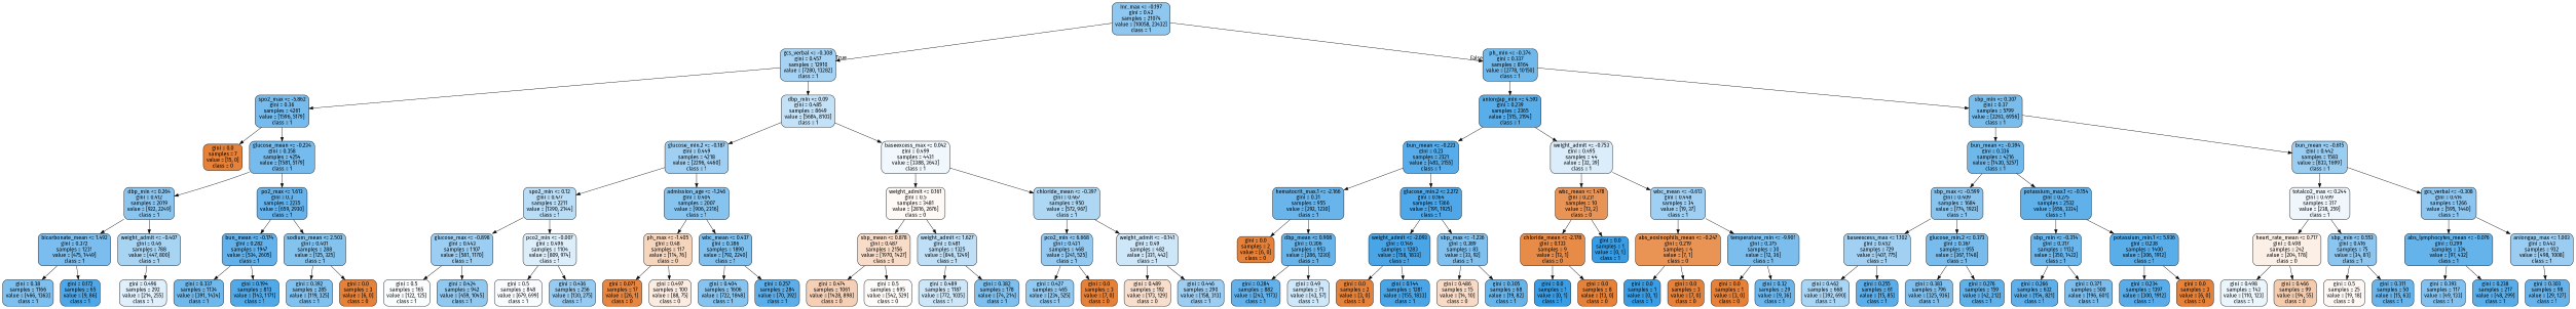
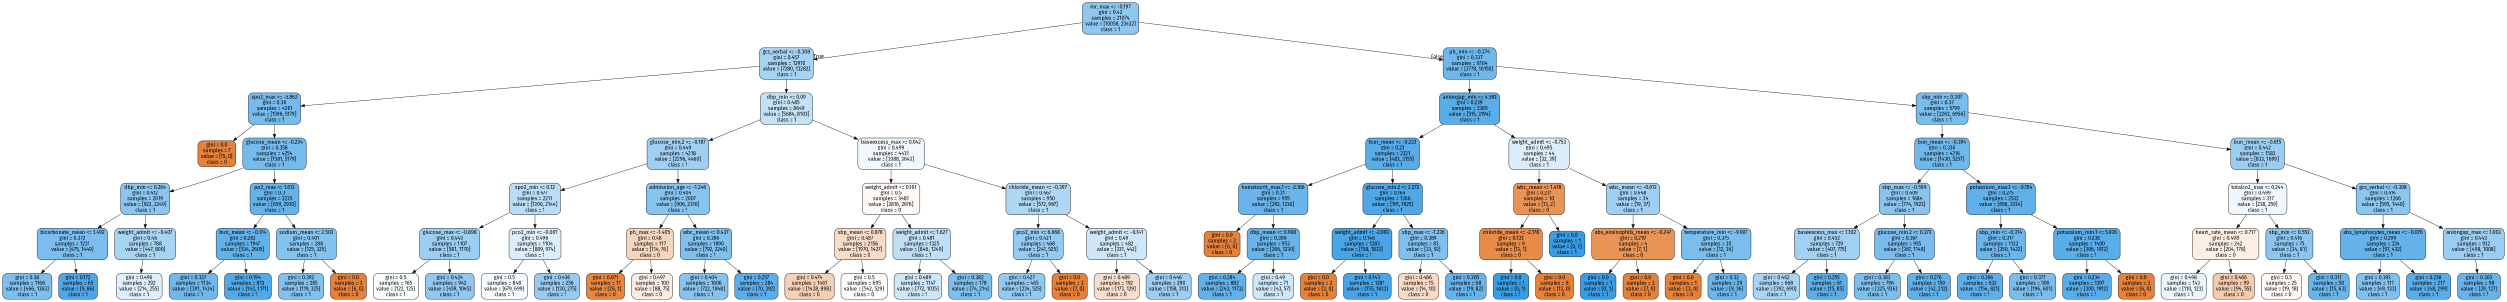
  digraph {
    fontname="Fira Sans"
    node [color=black fillcolor="#e58139" fontname="Fira Sans" shape=box style="filled, rounded"]
    edge [fontname="Fira Sans"]
    n1 [fillcolor="#8ec7f0" label="inr_max <= -0.197\ngini = 0.42\nsamples = 21074\nvalue = [10058, 23432]\nclass = 1"]
    n2 [fillcolor="#a6d3f3" label="gcs_verbal <= -0.308\ngini = 0.457\nsamples = 12910\nvalue = [7280, 13282]\nclass = 1"]
    n3 [fillcolor="#6fb8ec" label="ph_min <= -0.374\ngini = 0.337\nsamples = 8164\nvalue = [2778, 10150]\nclass = 1"]
    n4 [fillcolor="#76bbed" label="spo2_max <= -5.862\ngini = 0.36\nsamples = 4261\nvalue = [1596, 5179]\nclass = 1"]
    n5 [fillcolor="#c4e2f7" label="dbp_min <= 0.09\ngini = 0.485\nsamples = 8649\nvalue = [5684, 8103]\nclass = 1"]
    n6 [fillcolor="#59ade9" label="aniongap_min <= 4.593\ngini = 0.239\nsamples = 2365\nvalue = [515, 3194]\nclass = 1"]
    n7 [fillcolor="#79bded" label="sbp_min <= 0.307\ngini = 0.37\nsamples = 5799\nvalue = [2263, 6956]\nclass = 1"]
    n8 [label="gini = 0.0\nsamples = 7\nvalue = [15, 0]\nclass = 0"]
    n9 [fillcolor="#75bbed" label="glucose_mean <= -0.234\ngini = 0.358\nsamples = 4254\nvalue = [1581, 5179]\nclass = 1"]
    n10 [fillcolor="#9fcff2" label="glucose_min.2 <= -0.187\ngini = 0.449\nsamples = 4218\nvalue = [2296, 4460]\nclass = 1"]
    n11 [fillcolor="#f1f8fd" label="baseexcess_max <= 0.042\ngini = 0.499\nsamples = 4431\nvalue = [3388, 3643]\nclass = 1"]
    n12 [fillcolor="#8ac5f0" label="dbp_min <= 0.264\ngini = 0.412\nsamples = 2019\nvalue = [922, 2249]\nclass = 1"]
    n13 [fillcolor="#66b3eb" label="po2_max <= 1.613\ngini = 0.3\nsamples = 2235\nvalue = [659, 2930]\nclass = 1"]
    n14 [fillcolor="#7abdee" label="bicarbonate_mean <= 1.492\ngini = 0.372\nsamples = 1231\nvalue = [475, 1449]\nclass = 1"]
    n15 [fillcolor="#a8d4f4" label="weight_admit <= -0.407\ngini = 0.46\nsamples = 788\nvalue = [447, 800]\nclass = 1"]
    n16 [fillcolor="#62b1ea" label="bun_mean <= -0.174\ngini = 0.282\nsamples = 1947\nvalue = [534, 2605]\nclass = 1"]
    n17 [fillcolor="#85c3ef" label="sodium_mean <= 2.503\ngini = 0.401\nsamples = 288\nvalue = [125, 325]\nclass = 1"]
    n18 [fillcolor="#7dbfee" label="gini = 0.38\nsamples = 1166\nvalue = [466, 1363]\nclass = 1"]
    n19 [fillcolor="#4ea7e8" label="gini = 0.172\nsamples = 65\nvalue = [9, 86]\nclass = 1"]
    n20 [fillcolor="#dfeffb" label="gini = 0.496\nsamples = 292\nvalue = [214, 255]\nclass = 1"]
    n21 [fillcolor="#6fb8ec" label="gini = 0.337\nsamples = 1134\nvalue = [391, 1434]\nclass = 1"]
    n22 [fillcolor="#51a9e8" label="gini = 0.194\nsamples = 813\nvalue = [143, 1171]\nclass = 1"]
    n23 [fillcolor="#81c1ef" label="gini = 0.392\nsamples = 285\nvalue = [119, 325]\nclass = 1"]
    n24 [label="gini = 0.0\nsamples = 3\nvalue = [6, 0]\nclass = 0"]
    n25 [fillcolor="#b9ddf6" label="spo2_min <= 0.12\ngini = 0.477\nsamples = 2211\nvalue = [1390, 2144]\nclass = 1"]
    n26 [fillcolor="#86c3ef" label="admission_age <= -1.246\ngini = 0.404\nsamples = 2007\nvalue = [906, 2316]\nclass = 1"]
    n27 [fillcolor="#fef9f5" label="weight_admit <= 0.161\ngini = 0.5\nsamples = 3481\nvalue = [2816, 2676]\nclass = 0"]
    n28 [fillcolor="#aed7f4" label="chloride_mean <= -0.397\ngini = 0.467\nsamples = 950\nvalue = [572, 967]\nclass = 1"]
    n29 [fillcolor="#9bcef2" label="glucose_max <= -0.898\ngini = 0.443\nsamples = 1107\nvalue = [581, 1170]\nclass = 1"]
    n30 [fillcolor="#ddeefb" label="pco2_min <= -0.007\ngini = 0.496\nsamples = 1104\nvalue = [809, 974]\nclass = 1"]
    n31 [fillcolor="#f6d5bd" label="ph_max <= -1.405\ngini = 0.48\nsamples = 117\nvalue = [114, 76]\nclass = 0"]
    n32 [fillcolor="#7fc0ee" label="wbc_mean <= 0.437\ngini = 0.386\nsamples = 1890\nvalue = [792, 2240]\nclass = 1"]
    n33 [fillcolor="#fafdfe" label="gini = 0.5\nsamples = 165\nvalue = [122, 125]\nclass = 1"]
    n34 [fillcolor="#90c8f0" label="gini = 0.424\nsamples = 942\nvalue = [459, 1045]\nclass = 1"]
    n35 [fillcolor="#f9fcfe" label="gini = 0.5\nsamples = 848\nvalue = [679, 699]\nclass = 1"]
    n36 [fillcolor="#97cbf1" label="gini = 0.436\nsamples = 256\nvalue = [130, 275]\nclass = 1"]
    n37 [fillcolor="#e68641" label="gini = 0.071\nsamples = 17\nvalue = [26, 1]\nclass = 0"]
    n38 [fillcolor="#fbece2" label="gini = 0.497\nsamples = 100\nvalue = [88, 75]\nclass = 0"]
    n39 [fillcolor="#86c3ef" label="gini = 0.404\nsamples = 1606\nvalue = [722, 1848]\nclass = 1"]
    n40 [fillcolor="#5caeea" label="gini = 0.257\nsamples = 284\nvalue = [70, 392]\nclass = 1"]
    n41 [fillcolor="#f8dcc8" label="sbp_mean <= 0.878\ngini = 0.487\nsamples = 2156\nvalue = [1970, 1427]\nclass = 0"]
    n42 [fillcolor="#bfdff7" label="weight_admit <= 1.627\ngini = 0.481\nsamples = 1325\nvalue = [846, 1249]\nclass = 1"]
    n43 [fillcolor="#94caf1" label="pco2_min <= 6.668\ngini = 0.431\nsamples = 468\nvalue = [241, 525]\nclass = 1"]
    n44 [fillcolor="#cde6f8" label="weight_admit <= -0.141\ngini = 0.49\nsamples = 482\nvalue = [331, 442]\nclass = 1"]
-   n45 [fillcolor="#f5d0b6" label="gini = 0.474\nsamples = 1061\nvalue = [1428, 898]\nclass = 0"]
+   n45 [fillcolor="#f5d0b6" label="gini = 0.474\nsamples = 1461\nvalue = [1428, 898]\nclass = 0"]
    n46 [fillcolor="#fefcfa" label="gini = 0.5\nsamples = 695\nvalue = [542, 529]\nclass = 0"]
-   n47 [fillcolor="#cde6f8" label="gini = 0.489\nsamples = 1187\nvalue = [772, 1035]\nclass = 1"]
+   n47 [fillcolor="#cde6f8" label="gini = 0.489\nsamples = 1147\nvalue = [772, 1035]\nclass = 1"]
    n48 [fillcolor="#7dbfee" label="gini = 0.382\nsamples = 178\nvalue = [74, 214]\nclass = 1"]
    n49 [fillcolor="#91c9f1" label="gini = 0.427\nsamples = 465\nvalue = [234, 525]\nclass = 1"]
    n50 [label="gini = 0.0\nsamples = 3\nvalue = [7, 0]\nclass = 0"]
    n51 [fillcolor="#f8dfcd" label="gini = 0.489\nsamples = 192\nvalue = [173, 129]\nclass = 0"]
    n52 [fillcolor="#9dcef2" label="gini = 0.446\nsamples = 290\nvalue = [158, 313]\nclass = 1"]
    n53 [fillcolor="#57ace9" label="bun_mean <= -0.223\ngini = 0.23\nsamples = 2321\nvalue = [483, 3155]\nclass = 1"]
    n54 [fillcolor="#dbedfa" label="weight_admit <= -0.753\ngini = 0.495\nsamples = 44\nvalue = [32, 39]\nclass = 1"]
    n55 [fillcolor="#6fb8ec" label="bun_mean <= -0.394\ngini = 0.336\nsamples = 4216\nvalue = [1430, 5257]\nclass = 1"]
    n56 [fillcolor="#9acdf2" label="bun_mean <= -0.615\ngini = 0.442\nsamples = 1583\nvalue = [833, 1699]\nclass = 1"]
    n57 [fillcolor="#68b4eb" label="hematocrit_max.1 <= -2.166\ngini = 0.31\nsamples = 955\nvalue = [292, 1230]\nclass = 1"]
    n58 [fillcolor="#4da7e8" label="glucose_min.2 <= 2.272\ngini = 0.164\nsamples = 1366\nvalue = [191, 1925]\nclass = 1"]
    n59 [fillcolor="#e99457" label="wbc_mean <= 1.478\ngini = 0.231\nsamples = 10\nvalue = [13, 2]\nclass = 0"]
    n60 [fillcolor="#9fcff2" label="wbc_mean <= -0.613\ngini = 0.448\nsamples = 34\nvalue = [19, 37]\nclass = 1"]
    n61 [label="gini = 0.0\nsamples = 2\nvalue = [6, 0]\nclass = 0"]
    n62 [fillcolor="#67b4eb" label="dbp_mean <= 0.908\ngini = 0.306\nsamples = 953\nvalue = [286, 1230]\nclass = 1"]
    n63 [fillcolor="#4aa5e7" label="weight_admit <= -2.093\ngini = 0.146\nsamples = 1283\nvalue = [158, 1833]\nclass = 1"]
    n64 [fillcolor="#80c0ee" label="sbp_max <= -1.236\ngini = 0.389\nsamples = 83\nvalue = [33, 92]\nclass = 1"]
    n65 [fillcolor="#62b1ea" label="gini = 0.284\nsamples = 882\nvalue = [243, 1173]\nclass = 1"]
    n66 [fillcolor="#cee7f9" label="gini = 0.49\nsamples = 71\nvalue = [43, 57]\nclass = 1"]
    n67 [label="gini = 0.0\nsamples = 2\nvalue = [3, 0]\nclass = 0"]
-   n68 [fillcolor="#4aa5e7" label="gini = 0.144\nsamples = 1281\nvalue = [155, 1833]\nclass = 1"]
+   n68 [fillcolor="#4aa5e7" label="gini = 0.143\nsamples = 1281\nvalue = [155, 1833]\nclass = 1"]
    n69 [fillcolor="#f8dbc6" label="gini = 0.486\nsamples = 15\nvalue = [14, 10]\nclass = 0"]
    n70 [fillcolor="#67b4eb" label="gini = 0.305\nsamples = 68\nvalue = [19, 82]\nclass = 1"]
    n71 [fillcolor="#e78b48" label="chloride_mean <= -2.178\ngini = 0.133\nsamples = 9\nvalue = [13, 1]\nclass = 0"]
    n72 [fillcolor="#399de5" label="gini = 0.0\nsamples = 1\nvalue = [0, 1]\nclass = 1"]
    n73 [fillcolor="#e99355" label="abs_eosinophils_mean <= -0.247\ngini = 0.219\nsamples = 4\nvalue = [7, 1]\nclass = 0"]
    n74 [fillcolor="#7bbeee" label="temperature_min <= -9.901\ngini = 0.375\nsamples = 30\nvalue = [12, 36]\nclass = 1"]
    n75 [fillcolor="#399de5" label="gini = 0.0\nsamples = 1\nvalue = [0, 1]\nclass = 1"]
    n76 [label="gini = 0.0\nsamples = 8\nvalue = [13, 0]\nclass = 0"]
    n77 [fillcolor="#399de5" label="gini = 0.0\nsamples = 1\nvalue = [0, 1]\nclass = 1"]
    n78 [label="gini = 0.0\nsamples = 3\nvalue = [7, 0]\nclass = 0"]
    n79 [label="gini = 0.0\nsamples = 1\nvalue = [3, 0]\nclass = 0"]
    n80 [fillcolor="#6ab6ec" label="gini = 0.32\nsamples = 29\nvalue = [9, 36]\nclass = 1"]
    n81 [fillcolor="#89c4ef" label="sbp_max <= -0.599\ngini = 0.409\nsamples = 1684\nvalue = [774, 1923]\nclass = 1"]
    n82 [fillcolor="#60b0ea" label="potassium_max.1 <= -0.154\ngini = 0.275\nsamples = 2532\nvalue = [656, 3334]\nclass = 1"]
    n83 [fillcolor="#eff7fd" label="totalco2_max <= 0.244\ngini = 0.499\nsamples = 317\nvalue = [238, 259]\nclass = 1"]
    n84 [fillcolor="#8bc5f0" label="gcs_verbal <= -0.308\ngini = 0.414\nsamples = 1266\nvalue = [595, 1440]\nclass = 1"]
    n85 [fillcolor="#a1d0f3" label="baseexcess_max <= 1.102\ngini = 0.452\nsamples = 729\nvalue = [407, 775]\nclass = 1"]
    n86 [fillcolor="#78bced" label="glucose_min.2 <= 0.373\ngini = 0.367\nsamples = 955\nvalue = [367, 1148]\nclass = 1"]
    n87 [fillcolor="#6ab5eb" label="sbp_min <= -0.314\ngini = 0.317\nsamples = 1132\nvalue = [350, 1422]\nclass = 1"]
    n88 [fillcolor="#59ade9" label="potassium_min.1 <= 5.936\ngini = 0.238\nsamples = 1400\nvalue = [306, 1912]\nclass = 1"]
    n89 [fillcolor="#a9d5f4" label="gini = 0.462\nsamples = 668\nvalue = [392, 690]\nclass = 1"]
    n90 [fillcolor="#5caeea" label="gini = 0.255\nsamples = 61\nvalue = [15, 85]\nclass = 1"]
    n91 [fillcolor="#7ebfee" label="gini = 0.383\nsamples = 796\nvalue = [325, 936]\nclass = 1"]
    n92 [fillcolor="#60b0ea" label="gini = 0.276\nsamples = 159\nvalue = [42, 212]\nclass = 1"]
    n93 [fillcolor="#5eafea" label="gini = 0.266\nsamples = 632\nvalue = [154, 821]\nclass = 1"]
    n94 [fillcolor="#7abded" label="gini = 0.371\nsamples = 500\nvalue = [196, 601]\nclass = 1"]
    n95 [fillcolor="#58ace9" label="gini = 0.234\nsamples = 1397\nvalue = [300, 1912]\nclass = 1"]
    n96 [label="gini = 0.0\nsamples = 3\nvalue = [6, 0]\nclass = 0"]
    n97 [fillcolor="#fcefe6" label="heart_rate_mean <= 0.717\ngini = 0.498\nsamples = 242\nvalue = [204, 178]\nclass = 0"]
    n98 [fillcolor="#8cc6f0" label="sbp_min <= 0.553\ngini = 0.416\nsamples = 75\nvalue = [34, 81]\nclass = 1"]
    n99 [fillcolor="#65b3eb" label="abs_lymphocytes_mean <= -0.076\ngini = 0.299\nsamples = 334\nvalue = [97, 432]\nclass = 1"]
    n100 [fillcolor="#9bcdf2" label="aniongap_max <= 1.003\ngini = 0.443\nsamples = 932\nvalue = [498, 1008]\nclass = 1"]
    n101 [fillcolor="#eaf5fc" label="gini = 0.498\nsamples = 143\nvalue = [110, 123]\nclass = 1"]
    n102 [fillcolor="#f4cbad" label="gini = 0.466\nsamples = 99\nvalue = [94, 55]\nclass = 0"]
    n103 [fillcolor="#fef8f5" label="gini = 0.5\nsamples = 25\nvalue = [19, 18]\nclass = 0"]
    n104 [fillcolor="#68b4eb" label="gini = 0.311\nsamples = 50\nvalue = [15, 63]\nclass = 1"]
    n105 [fillcolor="#82c1ef" label="gini = 0.393\nsamples = 117\nvalue = [49, 133]\nclass = 1"]
    n106 [fillcolor="#59ade9" label="gini = 0.238\nsamples = 217\nvalue = [48, 299]\nclass = 1"]
    n107 [fillcolor="#66b3eb" label="gini = 0.303\nsamples = 98\nvalue = [29, 127]\nclass = 1"]
    n1 -> n2 [headlabel=True labelangle=45 labeldistance=2.5]
    n1 -> n3 [headlabel=False labelangle=-45 labeldistance=2.5]
    n2 -> n4
    n2 -> n5
    n3 -> n6
    n3 -> n7
    n4 -> n8
    n4 -> n9
    n5 -> n10
    n5 -> n11
    n6 -> n53
    n6 -> n54
    n7 -> n55
    n7 -> n56
    n9 -> n12
    n9 -> n13
    n10 -> n25
    n10 -> n26
    n11 -> n27
    n11 -> n28
    n12 -> n14
    n12 -> n15
    n13 -> n16
    n13 -> n17
    n14 -> n18
    n14 -> n19
    n15 -> n20
    n16 -> n21
    n16 -> n22
    n17 -> n23
    n17 -> n24
    n25 -> n29
    n25 -> n30
    n26 -> n31
    n26 -> n32
    n27 -> n41
    n27 -> n42
    n28 -> n43
    n28 -> n44
    n29 -> n33
    n29 -> n34
    n30 -> n35
    n30 -> n36
    n31 -> n37
    n31 -> n38
    n32 -> n39
    n32 -> n40
    n41 -> n45
    n41 -> n46
    n42 -> n47
    n42 -> n48
    n43 -> n49
    n43 -> n50
    n44 -> n51
    n44 -> n52
    n53 -> n57
    n53 -> n58
    n54 -> n59
    n54 -> n60
    n55 -> n81
    n55 -> n82
    n56 -> n83
    n56 -> n84
    n57 -> n61
    n57 -> n62
    n58 -> n63
    n58 -> n64
    n59 -> n71
    n59 -> n72
    n60 -> n73
    n60 -> n74
    n62 -> n65
    n62 -> n66
    n63 -> n67
    n63 -> n68
    n64 -> n69
    n64 -> n70
    n71 -> n75
    n71 -> n76
    n73 -> n77
    n73 -> n78
    n74 -> n79
    n74 -> n80
    n81 -> n85
    n81 -> n86
    n82 -> n87
    n82 -> n88
    n83 -> n97
    n83 -> n98
    n84 -> n99
    n84 -> n100
    n85 -> n89
    n85 -> n90
    n86 -> n91
    n86 -> n92
    n87 -> n93
    n87 -> n94
    n88 -> n95
    n88 -> n96
    n97 -> n101
    n97 -> n102
    n98 -> n103
    n98 -> n104
    n99 -> n105
    n99 -> n106
    n100 -> n107
  }
